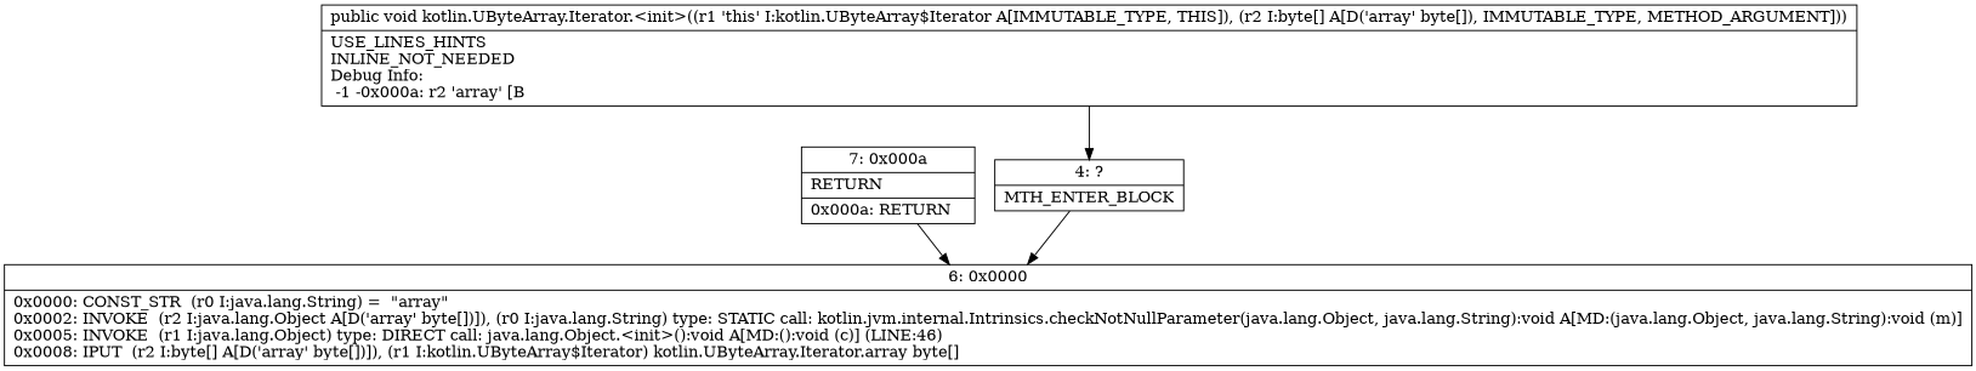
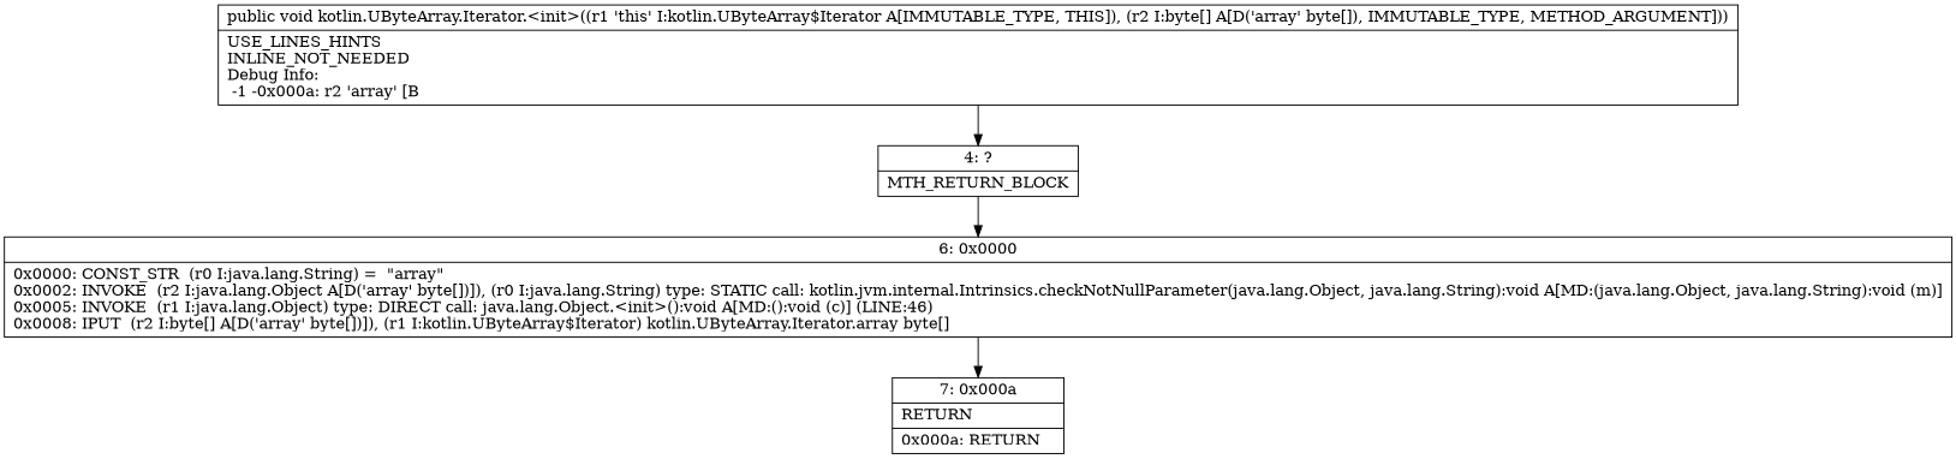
  digraph {
    node [shape=record]
-   n1 [label="{4\:\ ?|MTH_ENTER_BLOCK\l}"]
+   n1 [label="{4\:\ ?|MTH_RETURN_BLOCK\l}"]
    n2 [label="{6\:\ 0x0000|0x0000: CONST_STR  (r0 I:java.lang.String) =  \"array\" \l0x0002: INVOKE  (r2 I:java.lang.Object A[D('array' byte[])]), (r0 I:java.lang.String) type: STATIC call: kotlin.jvm.internal.Intrinsics.checkNotNullParameter(java.lang.Object, java.lang.String):void A[MD:(java.lang.Object, java.lang.String):void (m)]\l0x0005: INVOKE  (r1 I:java.lang.Object) type: DIRECT call: java.lang.Object.\<init\>():void A[MD:():void (c)] (LINE:46)\l0x0008: IPUT  (r2 I:byte[] A[D('array' byte[])]), (r1 I:kotlin.UByteArray$Iterator) kotlin.UByteArray.Iterator.array byte[] \l}"]
    n3 [label="{7\:\ 0x000a|RETURN\l|0x000a: RETURN   \l}"]
    n4 [label="{public void kotlin.UByteArray.Iterator.\<init\>((r1 'this' I:kotlin.UByteArray$Iterator A[IMMUTABLE_TYPE, THIS]), (r2 I:byte[] A[D('array' byte[]), IMMUTABLE_TYPE, METHOD_ARGUMENT]))  | USE_LINES_HINTS\lINLINE_NOT_NEEDED\lDebug Info:\l  \-1 \-0x000a: r2 'array' [B\l}"]
    n1 -> n2
-   n3 -> n2
+   n2 -> n3
    n4 -> n1
  }
